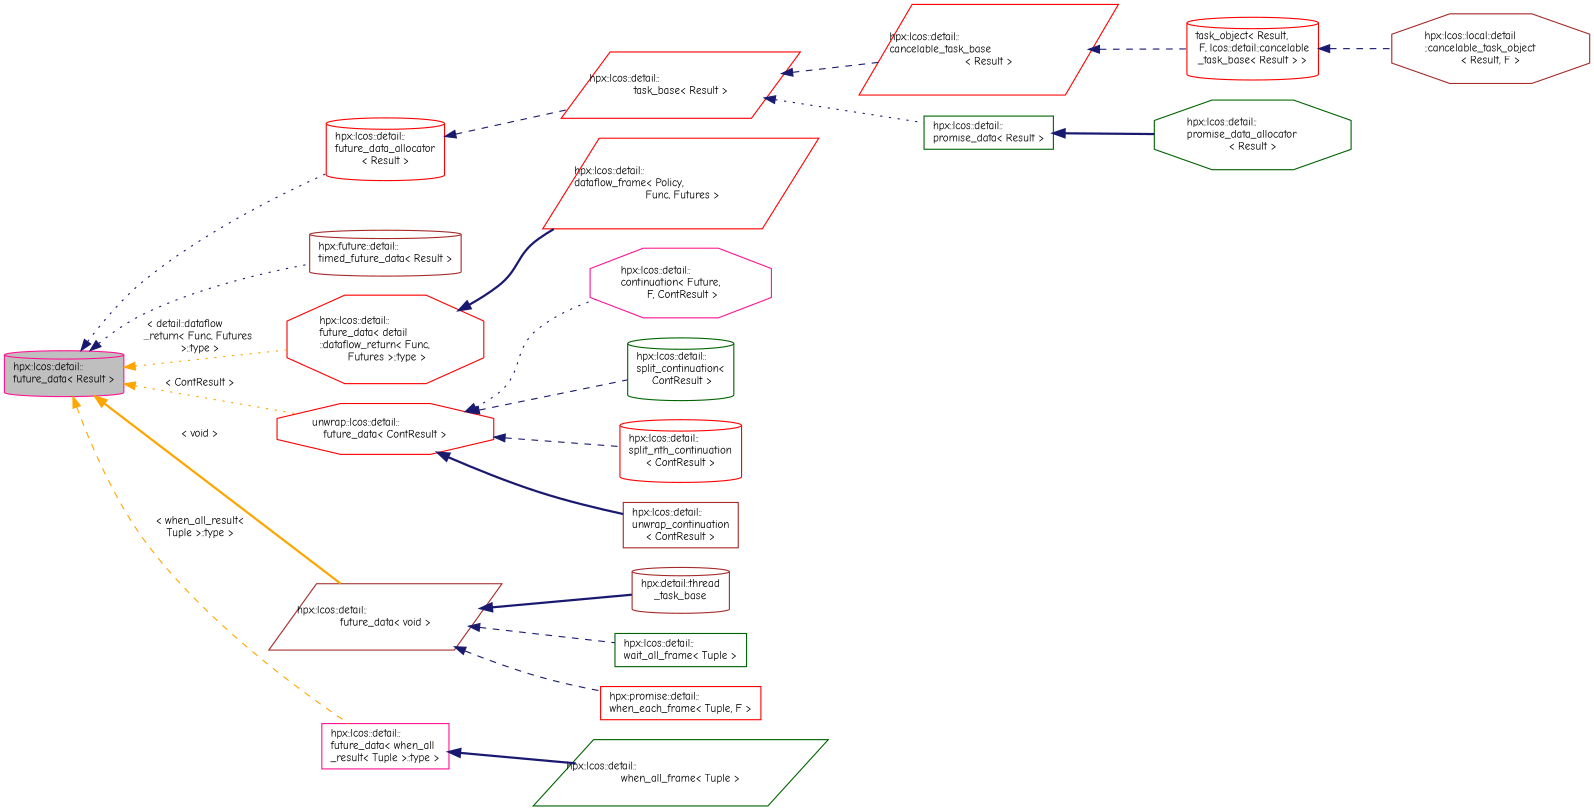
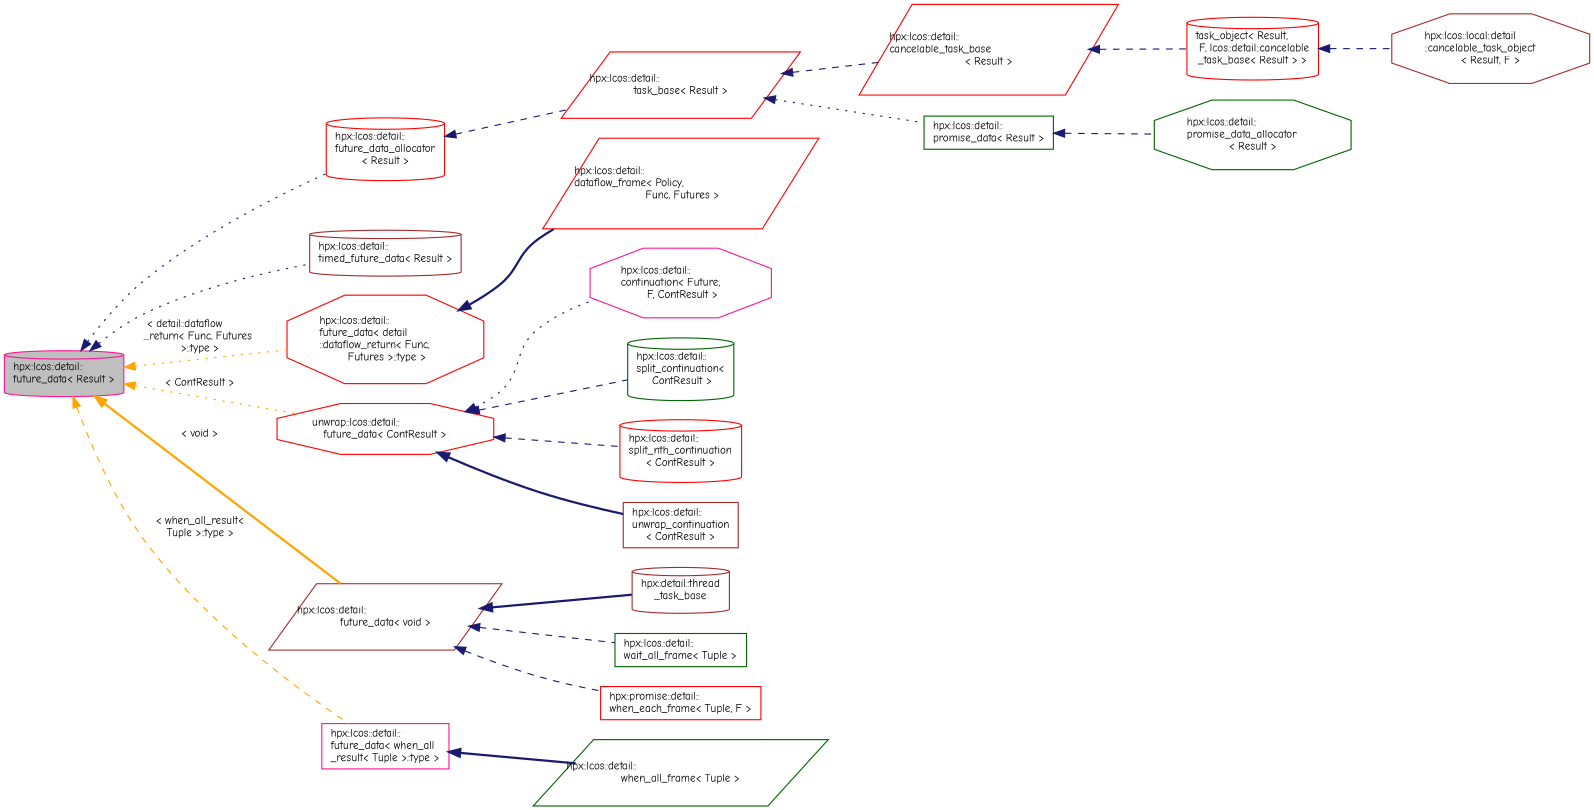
  digraph {
    fontname="Comic Neue"
    rankdir=LR
    node [color=red fillcolor=white fontname="Comic Neue" fontsize=10 shape=cylinder style=filled]
    edge [color=midnightblue dir=back fontname="Comic Neue" fontsize=10 labelfontname=Helvetica labelfontsize=10 style=dashed]
    n1 [color=deeppink fillcolor=grey75 fontcolor=black height=0.2 label="hpx::lcos::detail::\lfuture_data\< Result \>" width=0.4]
    n2 [height=0.2 label="hpx::lcos::detail::\lfuture_data_allocator\l\< Result \>" width=0.4]
-   n3 [color=brown height=0.2 label="hpx::future::detail::\ltimed_future_data\< Result \>" width=0.4]
+   n3 [color=brown height=0.2 label="hpx::lcos::detail::\ltimed_future_data\< Result \>" width=0.4]
    n4 [height=0.2 label="hpx::lcos::detail::\lfuture_data\< detail\l::dataflow_return\< Func,\l Futures \>::type \>" shape=octagon width=0.4]
    n5 [height=0.2 label="unwrap::lcos::detail::\lfuture_data\< ContResult \>" shape=octagon width=0.4]
    n6 [color=brown height=0.2 label="hpx::lcos::detail::\lfuture_data\< void \>" shape=parallelogram width=0.4]
    n7 [color=deeppink height=0.2 label="hpx::lcos::detail::\lfuture_data\< when_all\l_result\< Tuple \>::type \>" shape=box width=0.4]
    n8 [height=0.2 label="hpx::lcos::detail::\ltask_base\< Result \>" shape=parallelogram width=0.4]
    n9 [height=0.2 label="hpx::lcos::detail::\lcancelable_task_base\l\< Result \>" shape=parallelogram width=0.4]
    n10 [color=darkgreen height=0.2 label="hpx::lcos::detail::\lpromise_data\< Result \>" shape=box width=0.4]
    n11 [height=0.2 label="hpx::lcos::detail::\ldataflow_frame\< Policy,\l Func, Futures \>" shape=parallelogram width=0.4]
    n12 [color=deeppink height=0.2 label="hpx::lcos::detail::\lcontinuation\< Future,\l F, ContResult \>" shape=octagon width=0.4]
    n13 [color=darkgreen height=0.2 label="hpx::lcos::detail::\lsplit_continuation\<\l ContResult \>" width=0.4]
    n14 [height=0.2 label="hpx::lcos::detail::\lsplit_nth_continuation\l\< ContResult \>" width=0.4]
    n15 [color=brown height=0.2 label="hpx::lcos::detail::\lunwrap_continuation\l\< ContResult \>" shape=box width=0.4]
    n16 [color=brown height=0.2 label="hpx::detail::thread\l_task_base" width=0.4]
    n17 [color=darkgreen height=0.2 label="hpx::lcos::detail::\lwait_all_frame\< Tuple \>" shape=box width=0.4]
    n18 [height=0.2 label="hpx::promise::detail::\lwhen_each_frame\< Tuple, F \>" shape=box width=0.4]
    n19 [color=darkgreen height=0.2 label="hpx::lcos::detail::\lwhen_all_frame\< Tuple \>" shape=parallelogram width=0.4]
    n20 [height=0.2 label="task_object\< Result,\l F, lcos::detail::cancelable\l_task_base\< Result \> \>" width=0.4]
    n21 [color=darkgreen height=0.2 label="hpx::lcos::detail::\lpromise_data_allocator\l\< Result \>" shape=octagon width=0.4]
    n22 [color=brown height=0.2 label="hpx::lcos::local::detail\l::cancelable_task_object\l\< Result, F \>" shape=octagon width=0.4]
    n1 -> n2 [style=dotted]
    n1 -> n3 [style=dotted]
    n1 -> n4 [color=orange label=" \< detail::dataflow\l_return\< Func, Futures\l \>::type \>" style=dotted]
    n1 -> n5 [color=orange label=" \< ContResult \>" style=dotted]
    n1 -> n6 [color=orange label=" \< void \>" style=bold]
    n1 -> n7 [color=orange label=" \< when_all_result\<\l Tuple \>::type \>"]
    n2 -> n8
    n4 -> n11 [style=bold]
    n5 -> n12 [style=dotted]
    n5 -> n13
    n5 -> n14
    n5 -> n15 [style=bold]
    n6 -> n16 [style=bold]
    n6 -> n17
    n6 -> n18
    n7 -> n19 [style=bold]
    n8 -> n9
    n8 -> n10 [style=dotted]
    n9 -> n20
-   n10 -> n21 [style=bold]
+   n10 -> n21
    n20 -> n22
  }
